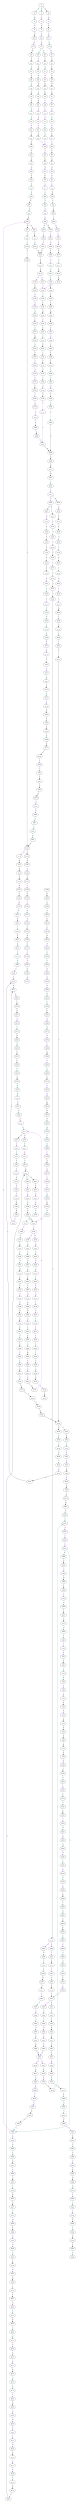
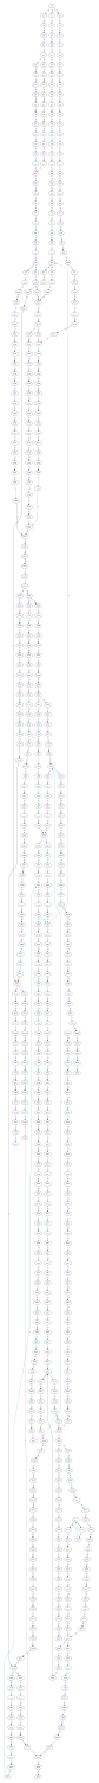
  strict digraph {
    fontname=Ubuntu
    node [fontname=Ubuntu]
    edge [color=black fontname=Ubuntu]
    S0
    S1
    S2
    S3
    S4
    S5
    S6
    S7
    S8
    S9
    S10
    S11
    S12
    S13
    S14
    S15
    S16
    S17
    S18
    S19
    S20
    S21
    S22
    S23
    S24
    S25
    S26
    S27
    S28
    S29
    S30
    S31
    S32
    S33
    S34
    S35
    S36
    S37
    S38
    S39
    S40
    S41
    S42
    S43
    S44
    S45
    S46
    S47
    S48
    S49
    S50
    S51
    S52
    S53
    S54
    S55
    S56
    S57
    S58
    S59
    S60
    S61
    S62
    S63
    S64
    S65
    S66
    S67
    S68
    S69
    S70
    S71
    S72
    S73
    S74
    S75
    S76
    S77
    S78
    S79
    S80
    S81
    S82
    S83
    S84
    S85
    S86
    S87
    S88
    S89
    S90
    S91
    S92
    S93
    S94
    S95
    S96
    S97
    S98
    S99
    S100
    S101
    S102
    S103
    S104
    S105
    S106
    S107
    S108
    S109
    S110
    S111
    S112
    S113
    S114
    S115
    S116
    S117
    S118
    S119
    S120
    S121
    S122
    S123
    S124
    S125
    S126
    S127
    S128
    S129
    S130
    S131
    S132
    S133
    S134
    S135
    S136
    S137
    S138
    S139
    S140
    S141
    S142
    S143
    S144
    S145
    S146
    S147
    S148
    S149
    S150
    S151
    S152
    S153
    S154
    S155
    S156
    S157
    S158
    S159
    S160
    S161
    S162
    S163
    S164
    S165
    S166
    S167
    S168
    S169
    S170
    S171
    S172
    S173
    S174
    S175
    S176
    S177
    S178
    S179
    S180
    S181
    S182
    S183
    S184
    S185
    S186
    S187
    S188
    S189
    S190
    S191
    S192
    S193
    S194
    S195
    S197
    S198
    S199
    S200
    S196
    S201
    S202
    S203
    S204
    S205
    S206
    S207
    S208
    S209
    S210
    S211
    S212
    S213
    S214
    S215
    S216
    S217
    S218
    S219
    S220
    S221
    S222
    S223
    S224
    S225
    S226
    S227
    S228
    S229
    S230
    S231
    S232
    S233
    S234
    S235
    S236
    S237
    S238
    S239
    S240
    S241
    S242
    S243
    S244
    S245
    S246
    S247
    S248
    S249
    S250
    S251
    S252
    S253
    S254
    S255
    S256
    S257
    S258
    S259
    S260
    S261
    S262
    S263
    S264
    S265
    S266
    S267
    S268
    S269
    S270
    S271
    S272
    S273
    S274
    S275
    S276
    S277
    S278
    S279
    S280
    S281
    S282
    S283
    S284
    S285
    S286
    S287
    S288
    S289
    S290
    S291
    S292
    S293
    S294
    S295
    S296
    S297
    S298
    S299
    S300
    S301
    S302
    S303
    S304
    S305
    S306
    S307
    S308
    S309
    S310
    S311
    S312
    S313
    S314
    S315
    S316
    S317
    S318
    S319
    S320
    S321
    S322
    S323
    S324
    S325
    S326
    S327
    S328
    S329
    S330
    S331
    S332
    S333
    S334
    S335
    S336
    S337
    S338
    S339
    S340
    S341
    S342
    S343
    S344
    S345
    S346
    S347
    S348
    S349
    S350
    S351
    S352
    S353
    S354
    S355
    S356
    S357
    S358
    S359
    S360
    S361
    S362
    S363
    S364
    S365
    S366
    S367
    S368
    S369
    S370
    S371
    S372
    S373
    S374
    S375
    S376
    S377
    S378
    S379
    S380
    S381
    S382
    S383
    S384
    S385
    S386
    S387
    S388
    S389
    S390
    S391
    S392
    S393
    S394
    S395
    S396
    S397
    S398
    S399
    S400
    S401
    S402
    S403
    S404
    S405
    S406
    S407
    S408
    S409
    S410
    S411
    S412
    S413
    S414
    S415
    S416
    S417
    S418
    S419
    S420
    S421
    S422
    S423
    S424
    S425
    S426
    S427
    S428
    S429
    S430
    S431
    S432
    S433
    S434
    S435
    S436
    S437
    S438
    S439
    S440
    S441
    S442
    S443
    S444
    S445
    S446
    S447
    S448
    S449
    S450
    S451
    S452
    S453
    S454
    S455
    S456
    S457
    S458
    S459
    S460
    S461
    S462
    S463
    S464
    S465
    S466
    S467
    S468
    S469
    S470
    S471
    S472
    S473
    S474
    S475
    S476
    S477
    S478
    S479
    S480
    S481
    S482
    S483
    S484
    S485
    S486
    S487
    S488
    S489
    S490
    S491
    S492
    S493
    S494
    S495
    S496
    S497
    S498
    S499
    S500
    S501
    S502
    S503
    S504
    S505
    S506
    S507
    S508
    S509
    S510
    S511
    S512
    S513
    S514
    S515
    S516
    S517
    S518
    S519
    S520
    S521
    S522
    S523
    S524
    S525
    S526
    S527
    S528
    S529
    S530
    S531
    S532
    S533
    S534
    S535
    S536
    S537
    S538
    S539
    S540
    S541
    S542
    S543
    S544
    S545
    S546
    S547
    S548
    S549
    S550
    S551
    S552
    S553
    S554
    S555
    S556
    S557
    S558
    S559
    S560
    S561
    S562
    S563
    S564
    S565
    S566
    S567
    S568
    S569
    S570
    S571
    S572
    S573
    S574
    S575
    S576
    S577
    S578
    S579
    S580
    S581
    S582
    S583
    S584
    S585
    S586
    S587
    S588
    S589
    S590
    S591
    S592
    S593
    S594
    S595
    S596
    S597
    S598
    S599
    S600
    S601
    S602
    S603
    S604
    S605
    S606
    S607
    S608
    S609
    S610
    S611
    S612
    S613
    S0 -> S1 [color=teal label=A]
    S0 -> S2 [label=C]
    S0 -> S3 [color=teal label=G]
    S1 -> S4 [color=teal label=A]
    S2 -> S5 [color=purple label=G]
    S3 -> S6 [color=purple label=G]
    S4 -> S7 [color=purple label=G]
    S5 -> S8 [label=C]
    S6 -> S9 [label=G]
    S7 -> S10 [label=A]
    S8 -> S11 [color=purple label=G]
    S9 -> S12 [color=purple label=A]
    S10 -> S13 [color=purple label=A]
    S11 -> S14 [color=teal label=C]
    S12 -> S15 [color=purple label=A]
    S13 -> S16 [label=G]
    S14 -> S17 [color=purple label=G]
    S15 -> S18 [color=teal label=T]
    S15 -> S19 [color=teal label=C]
    S16 -> S20 [label=T]
    S17 -> S21 [label=T]
    S18 -> S22 [color=purple label=T]
    S19 -> S23 [label=T]
    S20 -> S24 [color=teal label=G]
    S21 -> S25 [label=C]
    S22 -> S26 [label=G]
    S23 -> S27 [color=teal label=G]
    S24 -> S28 [label=T]
    S25 -> S29 [label=G]
    S26 -> S30 [color=teal label=A]
    S27 -> S31 [color=purple label=G]
    S28 -> S32 [color=teal label=C]
    S29 -> S33 [label=A]
    S30 -> S34 [label=A]
    S31 -> S35 [label=A]
    S32 -> S36 [label=C]
    S33 -> S37 [label=C]
    S34 -> S38 [color=teal label=C]
    S35 -> S39 [label=C]
    S36 -> S40 [label=T]
    S37 -> S41 [color=purple label=G]
    S38 -> S42 [label=C]
    S39 -> S43 [color=purple label=C]
    S40 -> S44 [color=teal label=G]
    S41 -> S45 [color=purple label=C]
    S42 -> S46 [color=purple label=C]
    S43 -> S47 [color=purple label=C]
    S44 -> S48 [color=teal label=G]
    S45 -> S49 [color=teal label=G]
    S46 -> S50 [color=purple label=G]
    S47 -> S51 [color=purple label=G]
    S48 -> S52 [color=purple label=C]
    S49 -> S53 [color=purple label=C]
    S50 -> S54 [color=purple label=T]
    S51 -> S55 [color=teal label=T]
    S52 -> S56 [label=C]
    S53 -> S57 [label=C]
    S54 -> S58 [label=C]
    S55 -> S59 [color=teal label=C]
    S56 -> S60 [label=T]
    S57 -> S61 [color=purple label=T]
    S58 -> S62 [color=purple label=T]
    S59 -> S62 [color=purple label=T]
    S60 -> S63 [color=teal label=G]
    S61 -> S64 [label=C]
    S62 -> S65 [color=purple label=C]
    S63 -> S66 [label=G]
    S64 -> S67 [label=G]
    S65 -> S68 [label=G]
    S66 -> S69 [color=purple label=G]
    S67 -> S70 [color=purple label=G]
    S68 -> S71 [color=purple label=G]
    S69 -> S72 [label=T]
    S70 -> S73 [color=purple label=G]
    S71 -> S74 [label=C]
    S72 -> S75 [color=teal label=C]
    S73 -> S76 [color=purple label=C]
    S74 -> S77 [color=purple label=A]
    S75 -> S78 [color=teal label=C]
    S76 -> S79 [label=T]
    S77 -> S80 [color=teal label=C]
    S78 -> S81 [label=C]
    S79 -> S82 [color=teal label=C]
    S80 -> S83 [color=teal label=C]
    S81 -> S84 [color=teal label=G]
    S82 -> S85 [label=A]
    S83 -> S86 [color=purple label=G]
    S84 -> S87 [label=A]
    S85 -> S88 [color=purple label=C]
    S86 -> S89 [color=purple label=A]
    S87 -> S90 [color=purple label=G]
    S87 -> S91 [label=A]
    S88 -> S92 [color=purple label=G]
    S89 -> S93 [color=teal label=G]
    S89 -> S94 [label=A]
    S90 -> S95 [label=T]
    S91 -> S96 [color=teal label=G]
    S92 -> S97 [color=purple label=T]
    S93 -> S98 [color=purple label=T]
    S94 -> S99 [color=purple label=T]
    S95 -> S100 [color=teal label=C]
    S96 -> S101 [color=teal label=T]
    S97 -> S102 [color=purple label=C]
    S98 -> S103 [color=purple label=C]
    S99 -> S104 [color=purple label=G]
    S100 -> S105 [label=C]
    S101 -> S106 [label=C]
    S102 -> S107 [label=C]
    S103 -> S105 [label=C]
    S104 -> S108 [label=T]
    S105 -> S109 [label=A]
    S106 -> S110 [label=G]
    S107 -> S111 [color=teal label=A]
    S108 -> S112 [color=purple label=A]
    S109 -> S113 [label=G]
    S110 -> S114 [label=C]
    S110 -> S115 [color=purple label=A]
    S111 -> S116 [label=G]
    S112 -> S117 [color=teal label=G]
    S113 -> S118 [color=purple label=T]
    S113 -> S119 [color=teal label=C]
    S114 -> S120 [label=G]
    S115 -> S121 [label=G]
    S116 -> S122 [label=C]
    S117 -> S123 [color=teal label=T]
    S118 -> S124 [label=A]
    S119 -> S125 [color=purple label=T]
    S120 -> S126 [color=purple label=G]
    S121 -> S127 [label=G]
    S122 -> S125 [color=purple label=T]
    S123 -> S128 [label=T]
    S124 -> S129 [color=purple label=G]
    S125 -> S130 [color=teal label=T]
    S126 -> S131 [label=C]
    S127 -> S132 [label=T]
    S128 -> S133 [label=T]
    S129 -> S134 [color=purple label=G]
    S130 -> S135 [label=C]
    S131 -> S136 [color=purple label=T]
    S132 -> S137 [color=purple label=A]
    S133 -> S138 [label=C]
    S134 -> S139 [color=teal label=G]
    S135 -> S140 [label=A]
    S136 -> S141 [label=A]
    S137 -> S142 [label=T]
    S138 -> S143 [label=A]
    S139 -> S144 [label=T]
    S140 -> S145 [color=purple label=C]
    S141 -> S146 [color=purple label=T]
    S142 -> S147 [color=purple label=A]
    S143 -> S148 [label=C]
    S144 -> S149 [color=teal label=C]
    S145 -> S150 [label=G]
    S146 -> S151 [color=teal label=A]
    S147 -> S152 [color=teal label=A]
    S148 -> S153 [color=purple label=T]
    S149 -> S154 [label=A]
    S150 -> S155 [color=teal label=C]
    S151 -> S156 [color=purple label=G]
    S152 -> S157 [label=G]
    S153 -> S158 [color=purple label=C]
    S154 -> S159 [color=teal label=C]
    S155 -> S160 [label=C]
    S156 -> S161 [label=T]
    S157 -> S162 [color=teal label=T]
    S158 -> S163 [color=teal label=C]
    S159 -> S164 [label=T]
    S160 -> S165 [color=teal label=C]
    S161 -> S166 [label=A]
    S162 -> S167 [label=C]
    S163 -> S168 [label=T]
    S164 -> S169 [color=purple label=C]
    S165 -> S170 [label=T]
    S166 -> S171 [color=teal label=G]
    S167 -> S172 [color=teal label=G]
    S168 -> S173 [label=T]
    S169 -> S174 [color=purple label=G]
    S170 -> S175 [label=T]
    S171 -> S176 [color=purple label=C]
    S172 -> S177 [color=teal label=T]
    S173 -> S178 [color=teal label=T]
    S174 -> S179 [color=purple label=C]
    S175 -> S180 [color=teal label=C]
    S176 -> S181 [color=purple label=C]
    S177 -> S182 [color=teal label=G]
    S178 -> S183 [color=teal label=C]
    S179 -> S184 [label=T]
    S180 -> S185 [color=purple label=A]
    S181 -> S186 [color=teal label=G]
    S182 -> S187 [color=purple label=G]
    S183 -> S188 [color=purple label=A]
    S184 -> S189 [color=purple label=T]
    S185 -> S190 [label=T]
    S186 -> S191 [color=purple label=A]
    S187 -> S192 [color=purple label=T]
    S188 -> S193 [label=T]
    S189 -> S194 [color=purple label=C]
    S190 -> S195 [color=purple label=C]
    S192 -> S197 [color=teal label=A]
    S193 -> S198 [color=teal label=C]
    S194 -> S199 [color=purple label=A]
    S195 -> S200 [color=purple label=C]
    S197 -> S202 [color=purple label=C]
    S198 -> S203 [color=teal label=C]
    S199 -> S204 [label=T]
    S200 -> S205 [label=A]
    S196 -> S201 [label=A]
    S201 -> S206 [color=teal label=C]
    S202 -> S207 [label=C]
    S203 -> S205 [label=A]
    S204 -> S208 [label=C]
    S205 -> S209 [label=G]
    S206 -> S210 [color=teal label=C]
-   S207 -> S211 [label=G]
+   S217 -> S211 [label=G]
    S208 -> S200 [color=teal label=C]
    S209 -> S212 [label=A]
    S210 -> S213 [label=C]
    S211 -> S214 [color=purple label=G]
    S212 -> S215 [label=A]
    S213 -> S216 [color=purple label=C]
    S214 -> S217 [color=teal label=T]
    S215 -> S218 [color=teal label=C]
    S216 -> S219 [label=G]
    S217 -> S220 [label=G]
    S218 -> S221 [color=purple label=C]
    S219 -> S222 [color=purple label=A]
    S220 -> S223 [color=teal label=G]
    S221 -> S224 [color=purple label=A]
    S221 -> S225 [color=teal label=G]
    S222 -> S226 [color=teal label=C]
    S223 -> S227 [label=T]
    S224 -> S228 [color=teal label=G]
    S224 -> S229 [label=C]
    S225 -> S230 [color=purple label=G]
    S226 -> S231 [color=teal label=T]
    S227 -> S232 [label=T]
    S228 -> S233 [color=purple label=A]
    S229 -> S234 [color=purple label=C]
    S230 -> S235 [label=A]
    S231 -> S236 [color=purple label=A]
    S232 -> S237 [color=teal label=A]
    S233 -> S238 [color=teal label=C]
    S234 -> S239 [color=teal label=A]
    S235 -> S240 [label=C]
    S236 -> S241 [color=purple label=G]
    S237 -> S242 [label=G]
    S238 -> S243 [label=T]
    S239 -> S244 [color=purple label=C]
    S240 -> S245 [color=teal label=G]
    S241 -> S246 [color=purple label=A]
    S242 -> S247 [color=teal label=A]
    S243 -> S248 [label=C]
    S244 -> S249 [label=C]
    S245 -> S250 [color=teal label=C]
    S246 -> S251 [color=teal label=A]
    S247 -> S252 [color=teal label=A]
    S248 -> S253 [label=C]
    S249 -> S254 [color=purple label=C]
    S250 -> S255 [label=C]
    S251 -> S256 [color=teal label=T]
    S252 -> S257 [color=purple label=G]
    S253 -> S258 [label=C]
    S254 -> S259 [color=teal label=C]
    S255 -> S260 [color=teal label=C]
    S256 -> S261 [label=C]
    S257 -> S262 [color=teal label=G]
    S258 -> S263 [color=purple label=A]
    S259 -> S264 [label=T]
    S260 -> S265 [color=purple label=A]
    S261 -> S266 [color=purple label=G]
    S262 -> S267 [color=purple label=G]
    S263 -> S268 [color=teal label=T]
    S264 -> S269 [label=T]
    S265 -> S270 [color=purple label=T]
    S266 -> S271 [color=teal label=G]
    S267 -> S272 [color=teal label=G]
    S268 -> S273 [color=purple label=C]
    S269 -> S274 [label=C]
    S270 -> S275 [color=purple label=C]
    S271 -> S276 [color=purple label=G]
    S272 -> S277 [label=T]
    S272 -> S278 [color=purple label=G]
    S273 -> S279 [color=teal label=T]
    S274 -> S280 [color=purple label=C]
    S274 -> S281 [color=purple label=G]
    S275 -> S282 [label=G]
    S276 -> S283 [color=purple label=T]
    S277 -> S284 [color=purple label=C]
    S278 -> S285 [color=teal label=T]
    S279 -> S286 [color=teal label=G]
    S280 -> S287 [color=purple label=T]
    S281 -> S288 [color=teal label=A]
    S282 -> S289 [color=purple label=T]
    S283 -> S290 [label=A]
    S284 -> S291 [color=teal label=T]
    S285 -> S292 [color=purple label=C]
    S286 -> S293 [color=teal label=C]
    S287 -> S294 [label=G]
    S288 -> S295 [color=teal label=T]
    S289 -> S296 [label=C]
    S290 -> S297 [color=purple label=T]
    S291 -> S298 [color=teal label=C]
    S292 -> S299 [color=teal label=C]
    S293 -> S300 [color=teal label=C]
    S294 -> S301 [color=purple label=T]
    S295 -> S302 [color=teal label=C]
    S296 -> S303 [color=teal label=C]
    S297 -> S304 [color=teal label=C]
    S298 -> S305 [color=purple label=T]
    S299 -> S306 [label=G]
    S300 -> S307 [color=purple label=A]
    S301 -> S308 [color=teal label=C]
    S302 -> S309 [label=G]
    S303 -> S310 [color=purple label=T]
    S304 -> S311 [label=C]
    S305 -> S312 [color=teal label=C]
    S306 -> S313 [label=C]
    S306 -> S314 [color=teal label=T]
    S307 -> S315 [color=purple label=G]
    S308 -> S316 [label=C]
    S309 -> S317 [label=T]
    S310 -> S318 [label=C]
    S311 -> S319 [color=purple label=C]
    S312 -> S320 [color=purple label=G]
    S313 -> S321 [label=C]
    S314 -> S322 [color=purple label=C]
    S315 -> S323 [label=T]
    S316 -> S324 [label=T]
    S317 -> S325 [color=purple label=T]
    S318 -> S326 [label=T]
    S319 -> S327 [color=purple label=G]
    S320 -> S328 [color=purple label=T]
    S321 -> S329 [color=purple label=G]
    S322 -> S330 [color=purple label=G]
    S323 -> S331 [color=purple label=C]
    S324 -> S332 [color=teal label=A]
    S324 -> S333 [color=purple label=T]
    S325 -> S334 [color=teal label=T]
    S326 -> S335 [color=teal label=T]
    S326 -> S336 [label=G]
    S327 -> S337 [label=A]
    S328 -> S338 [label=G]
    S329 -> S339 [color=purple label=G]
    S330 -> S340 [color=teal label=G]
    S331 -> S341 [color=teal label=G]
    S332 -> S342 [color=teal label=C]
    S333 -> S343 [color=teal label=G]
    S334 -> S344 [color=purple label=G]
    S335 -> S345 [label=C]
    S336 -> S346 [color=teal label=T]
    S337 -> S347 [label=A]
    S338 -> S348 [label=G]
    S339 -> S349 [color=teal label=A]
    S340 -> S350 [label=A]
    S341 -> S351 [label=T]
    S342 -> S352 [label=T]
    S343 -> S353 [color=teal label=T]
    S344 -> S354 [color=teal label=T]
    S345 -> S355 [color=teal label=T]
    S346 -> S356 [color=teal label=C]
    S347 -> S357 [color=teal label=A]
    S348 -> S358 [color=purple label=T]
    S349 -> S359 [color=teal label=A]
    S350 -> S360 [label=A]
    S351 -> S361 [color=teal label=A]
    S352 -> S362 [label=A]
    S353 -> S363 [color=purple label=A]
    S354 -> S364 [color=teal label=A]
    S355 -> S365 [color=purple label=C]
    S356 -> S366 [color=teal label=G]
    S357 -> S367 [color=teal label=G]
    S358 -> S197 [label=A]
    S359 -> S368 [color=purple label=C]
    S360 -> S369 [color=purple label=C]
    S361 -> S370 [color=purple label=A]
    S362 -> S371 [label=C]
    S363 -> S372 [color=purple label=G]
    S364 -> S373 [color=teal label=G]
    S365 -> S374 [color=purple label=G]
    S366 -> S375 [color=teal label=T]
    S367 -> S376 [color=teal label=T]
    S368 -> S377 [color=teal label=T]
    S369 -> S378 [color=purple label=A]
    S369 -> S379 [color=purple label=T]
    S370 -> S380 [label=G]
    S371 -> S381 [label=C]
    S372 -> S382 [color=purple label=G]
    S373 -> S383 [label=G]
    S374 -> S384 [label=G]
    S375 -> S385 [color=purple label=G]
    S376 -> S386 [color=teal label=G]
    S377 -> S387 [label=G]
    S378 -> S388 [color=purple label=G]
    S379 -> S389 [color=teal label=A]
    S380 -> S390 [color=teal label=A]
    S381 -> S391 [color=teal label=A]
    S382 -> S392 [color=purple label=A]
    S383 -> S392 [label=A]
    S384 -> S393 [color=purple label=A]
    S385 -> S394 [label=G]
    S386 -> S395 [color=purple label=T]
    S387 -> S396 [color=teal label=C]
    S388 -> S397 [color=teal label=G]
    S389 -> S398 [color=teal label=C]
    S390 -> S399 [label=C]
    S391 -> S400 [color=purple label=G]
    S392 -> S401 [color=purple label=G]
    S392 -> S402 [color=purple label=A]
    S393 -> S403 [label=G]
    S394 -> S192 [label=T]
    S395 -> S404 [label=C]
    S396 -> S405 [color=teal label=A]
    S397 -> S406 [color=purple label=A]
    S398 -> S407 [color=teal label=A]
    S399 -> S408 [color=teal label=G]
    S400 -> S409 [label=G]
    S401 -> S410 [color=teal label=A]
    S402 -> S411 [color=teal label=A]
    S403 -> S412 [color=teal label=A]
    S404 -> S413 [color=purple label=G]
    S405 -> S414 [label=A]
    S406 -> S415 [color=teal label=A]
    S407 -> S416 [color=teal label=A]
    S408 -> S417 [label=G]
    S409 -> S418 [color=teal label=A]
    S410 -> S419 [color=purple label=G]
    S411 -> S420 [color=teal label=G]
    S412 -> S421 [label=G]
    S413 -> S422 [color=purple label=T]
    S414 -> S423 [label=C]
    S415 -> S424 [color=teal label=T]
    S416 -> S425 [label=C]
    S417 -> S426 [label=C]
    S418 -> S427 [label=G]
    S419 -> S428 [label=G]
    S420 -> S429 [color=purple label=G]
    S421 -> S430 [color=teal label=G]
    S422 -> S431 [color=purple label=C]
    S423 -> S432 [label=C]
    S424 -> S433 [color=purple label=A]
    S425 -> S434 [color=teal label=G]
    S426 -> S435 [color=purple label=T]
    S427 -> S436 [color=teal label=A]
    S428 -> S437 [color=teal label=T]
    S429 -> S438 [color=purple label=T]
    S430 -> S437 [color=teal label=T]
    S431 -> S439 [color=teal label=G]
    S432 -> S440 [color=purple label=A]
    S433 -> S441 [color=purple label=G]
    S434 -> S442 [color=purple label=A]
    S435 -> S443 [color=teal label=C]
    S436 -> S444 [color=teal label=G]
    S437 -> S445 [color=purple label=C]
    S438 -> S446 [color=purple label=C]
    S439 -> S447 [label=G]
    S440 -> S448 [color=teal label=G]
    S441 -> S449 [color=teal label=T]
    S442 -> S450 [color=purple label=A]
    S443 -> S451 [label=T]
    S444 -> S452 [color=teal label=T]
    S445 -> S453 [color=purple label=C]
    S446 -> S454 [label=C]
    S447 -> S455 [color=teal label=A]
    S448 -> S456 [label=A]
    S449 -> S457 [color=purple label=C]
    S450 -> S458 [label=A]
    S451 -> S459 [label=C]
    S452 -> S460 [label=C]
    S453 -> S461 [color=purple label=C]
    S454 -> S462 [label=C]
    S455 -> S360 [color=purple label=A]
    S456 -> S463 [label=A]
    S457 -> S464 [color=teal label=T]
    S458 -> S465 [color=purple label=A]
    S459 -> S466 [label=G]
    S460 -> S467 [color=purple label=A]
    S461 -> S468 [color=teal label=A]
    S461 -> S469 [color=teal label=G]
    S462 -> S469 [color=teal label=G]
    S463 -> S470 [label=C]
    S464 -> S471 [color=purple label=C]
    S465 -> S472 [color=teal label=C]
    S466 -> S473 [color=purple label=A]
    S467 -> S474 [label=G]
    S468 -> S475 [label=G]
    S469 -> S87 [color=purple label=A]
    S469 -> S476 [color=purple label=G]
    S470 -> S477 [color=teal label=A]
    S471 -> S478 [color=purple label=T]
    S472 -> S479 [label=A]
    S473 -> S480 [color=purple label=A]
    S474 -> S481 [color=teal label=G]
    S475 -> S482 [color=purple label=A]
    S476 -> S483 [color=teal label=A]
    S477 -> S484 [label=G]
    S478 -> S485 [color=teal label=C]
    S479 -> S486 [color=teal label=G]
    S480 -> S487 [color=teal label=G]
    S481 -> S488 [color=teal label=A]
    S482 -> S489 [label=G]
    S483 -> S490 [color=teal label=G]
    S484 -> S491 [color=purple label=C]
    S485 -> S492 [color=teal label=T]
    S486 -> S493 [label=A]
    S487 -> S494 [color=teal label=T]
    S488 -> S495 [color=purple label=C]
    S489 -> S496 [label=C]
    S490 -> S497 [label=G]
    S491 -> S498 [color=teal label=C]
    S492 -> S499 [color=teal label=G]
    S493 -> S500 [color=purple label=A]
    S494 -> S501 [color=teal label=C]
    S495 -> S502 [label=C]
    S496 -> S503 [color=purple label=C]
    S497 -> S504 [color=purple label=C]
    S498 -> S505 [label=G]
    S499 -> S506 [color=teal label=A]
    S500 -> S507 [color=purple label=G]
    S501 -> S110 [label=G]
    S502 -> S508 [label=A]
    S503 -> S509 [color=teal label=A]
    S504 -> S510 [label=G]
    S505 -> S511 [color=teal label=T]
    S506 -> S512 [label=G]
    S507 -> S513 [color=purple label=G]
    S508 -> S514 [color=teal label=G]
    S509 -> S515 [label=C]
    S510 -> S516 [color=teal label=T]
    S511 -> S517 [label=C]
    S512 -> S518 [color=purple label=T]
    S513 -> S519 [label=G]
    S514 -> S520 [color=purple label=T]
    S515 -> S521 [label=G]
    S516 -> S522 [label=G]
    S517 -> S523 [label=C]
    S518 -> S524 [label=A]
    S519 -> S272 [color=purple label=G]
    S520 -> S525 [color=teal label=C]
    S521 -> S526 [color=teal label=G]
    S522 -> S527 [label=G]
    S523 -> S528 [label=T]
    S525 -> S529 [color=purple label=T]
    S526 -> S530 [color=teal label=T]
    S527 -> S531 [color=teal label=T]
    S528 -> S532 [label=C]
    S529 -> S533 [label=C]
    S530 -> S534 [color=purple label=T]
    S531 -> S535 [color=purple label=A]
    S532 -> S326 [label=T]
    S533 -> S536 [color=teal label=T]
    S534 -> S537 [color=purple label=A]
    S535 -> S538 [label=T]
    S536 -> S539 [label=G]
    S537 -> S540 [label=C]
    S538 -> S541 [color=purple label=G]
    S539 -> S542 [label=T]
    S540 -> S543 [color=teal label=T]
    S541 -> S544 [color=purple label=A]
    S542 -> S545 [color=teal label=A]
    S543 -> S546 [color=teal label=G]
    S544 -> S547 [color=teal label=G]
    S546 -> S548 [color=purple label=C]
    S547 -> S549 [label=C]
    S548 -> S550 [color=purple label=A]
    S549 -> S551 [color=purple label=G]
    S550 -> S552 [label=G]
    S551 -> S553 [label=G]
    S552 -> S554 [color=purple label=A]
    S553 -> S555 [color=teal label=T]
    S554 -> S556 [label=C]
    S555 -> S557 [label=C]
    S556 -> S558 [label=G]
    S557 -> S559 [color=purple label=G]
    S558 -> S560 [label=G]
    S559 -> S561 [color=teal label=C]
    S560 -> S562 [label=A]
    S561 -> S563 [label=A]
    S562 -> S564 [label=C]
    S563 -> S565 [color=teal label=C]
    S564 -> S566 [color=purple label=A]
    S565 -> S567 [color=teal label=G]
    S566 -> S568 [label=C]
    S567 -> S569 [color=purple label=C]
    S568 -> S570 [color=teal label=A]
    S569 -> S571 [color=teal label=G]
    S570 -> S572 [color=purple label=C]
    S571 -> S573 [color=purple label=C]
    S572 -> S574 [color=teal label=C]
    S573 -> S575 [label=G]
    S574 -> S576 [color=teal label=T]
    S575 -> S577 [color=teal label=G]
    S576 -> S578 [label=C]
    S577 -> S579 [color=teal label=C]
    S578 -> S580 [color=purple label=T]
    S579 -> S581 [color=purple label=T]
    S580 -> S582 [color=teal label=A]
    S581 -> S583 [label=G]
    S582 -> S584 [color=purple label=G]
    S583 -> S585 [color=purple label=G]
    S584 -> S586 [color=teal label=A]
    S585 -> S587 [color=purple label=A]
    S586 -> S588 [color=purple label=A]
    S587 -> S589 [color=purple label=A]
    S588 -> S590 [color=teal label=C]
    S589 -> S591 [color=purple label=T]
    S590 -> S592 [color=purple label=G]
    S591 -> S593 [color=purple label=G]
    S592 -> S594 [color=teal label=A]
    S593 -> S595 [label=G]
    S594 -> S596 [color=purple label=G]
    S595 -> S597 [color=purple label=G]
    S596 -> S598 [label=G]
    S597 -> S599 [color=purple label=G]
    S598 -> S600 [color=teal label=T]
    S599 -> S601 [color=teal label=T]
    S600 -> S602 [color=teal label=G]
    S601 -> S603 [label=C]
    S602 -> S604 [label=T]
    S603 -> S605 [color=purple label=C]
    S604 -> S606 [label=C]
    S605 -> S306 [label=G]
    S606 -> S607 [color=teal label=C]
    S607 -> S608 [color=purple label=C]
    S608 -> S609 [color=teal label=T]
    S609 -> S610 [color=teal label=G]
    S610 -> S611 [color=teal label=T]
    S611 -> S612 [label=C]
    S612 -> S613 [color=purple label=C]
    S613 -> S324 [color=teal label=T]
  }
